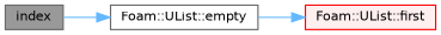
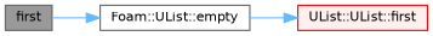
  digraph {
    rankdir=LR
    node [fontname=Helvetica fontsize=10 shape=box style=filled]
    edge [color=steelblue1 fontname=Helvetica fontsize=10 labelfontname=Helvetica labelfontsize=10 style=solid]
-   n1 [color=gray40 fillcolor=grey60 fontcolor=black height=0.2 label=index width=0.4]
+   n1 [color=gray40 fillcolor=grey60 fontcolor=black height=0.2 label=first width=0.4]
    n2 [color=grey40 fillcolor=white height=0.2 label="Foam::UList::empty" width=0.4]
-   n3 [color=red fillcolor="#FFF0F0" height=0.2 label="Foam::UList::first" width=0.4]
+   n3 [color=red fillcolor="#FFF0F0" height=0.2 label="UList::UList::first" width=0.4]
    n1 -> n2
    n2 -> n3
  }
